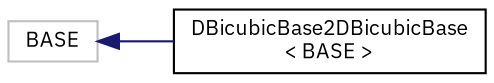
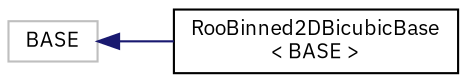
  digraph {
    rankdir=LR
    fontname="IBM Plex Sans"
    node [fillcolor=white fontname="IBM Plex Sans" fontsize=10 shape=record style=filled]
    n1 [color=grey75 height=0.2 label=BASE width=0.4]
-   n2 [color=black height=0.2 label="DBicubicBase2DBicubicBase\l\< BASE \>" width=0.4]
+   n2 [color=black height=0.2 label="RooBinned2DBicubicBase\l\< BASE \>" width=0.4]
    n1 -> n2 [color=midnightblue dir=back fontname="IBM Plex Sans" fontsize=10 labelfontname=Helvetica labelfontsize=10 style=solid]
  }
